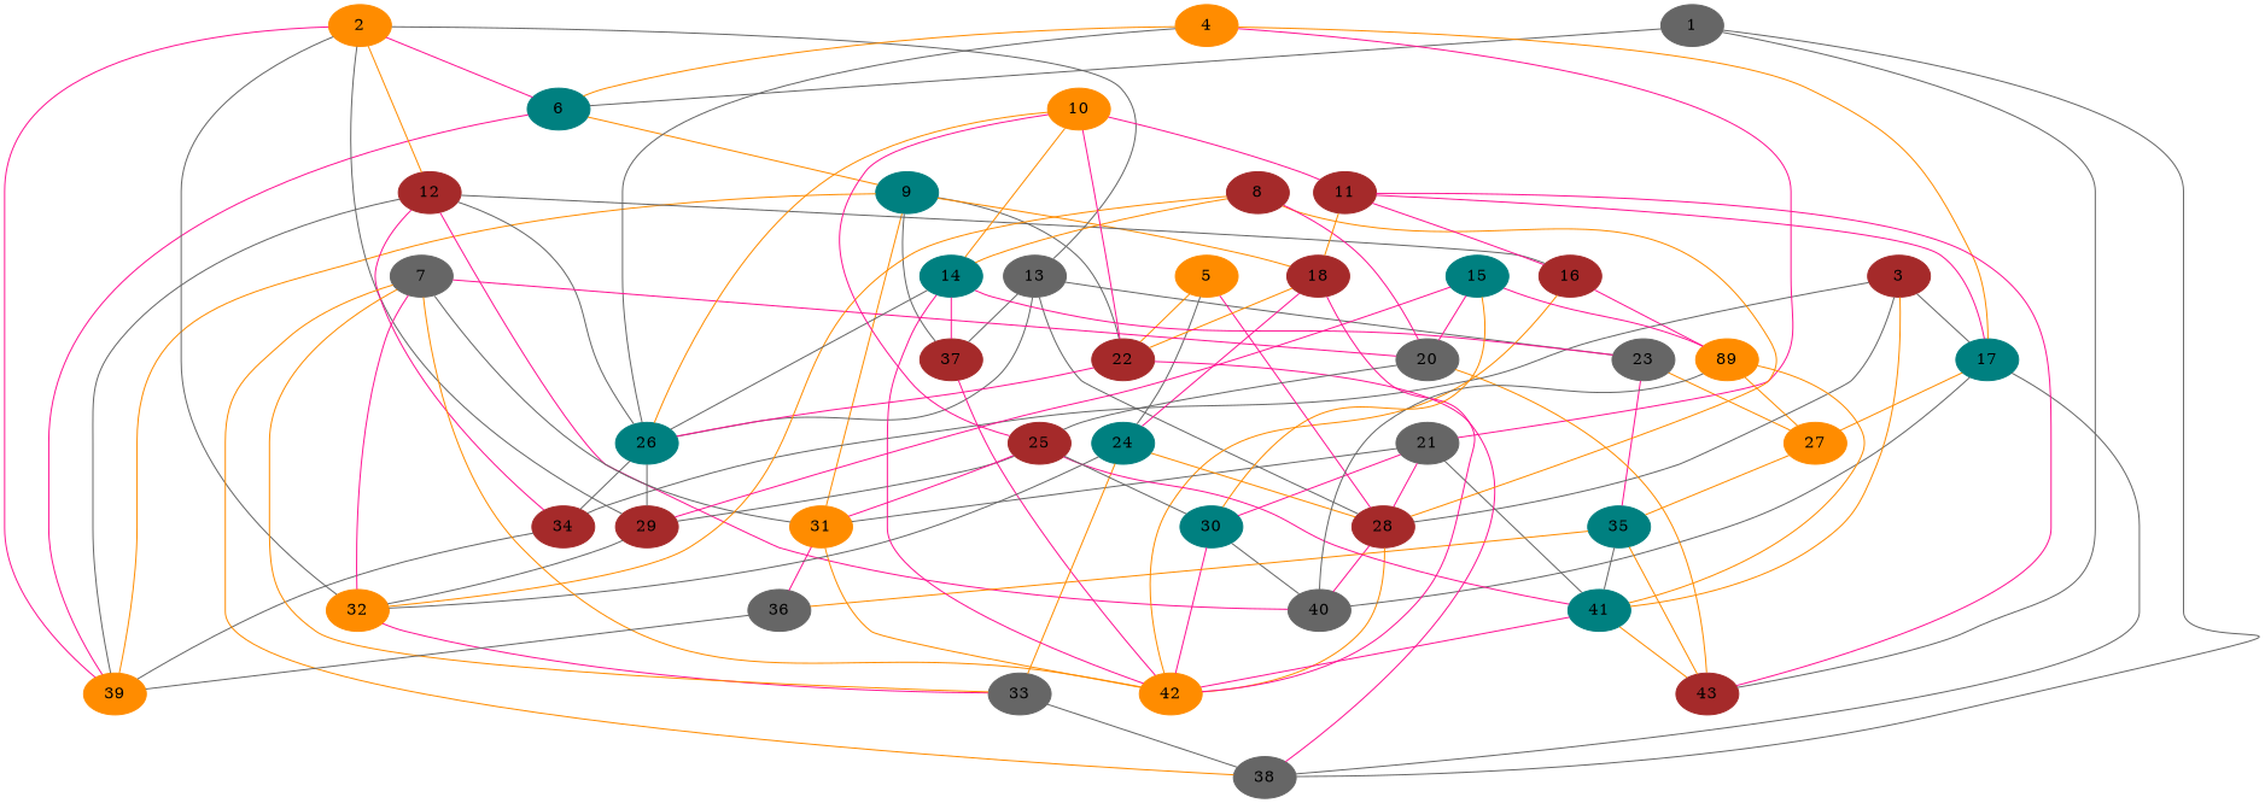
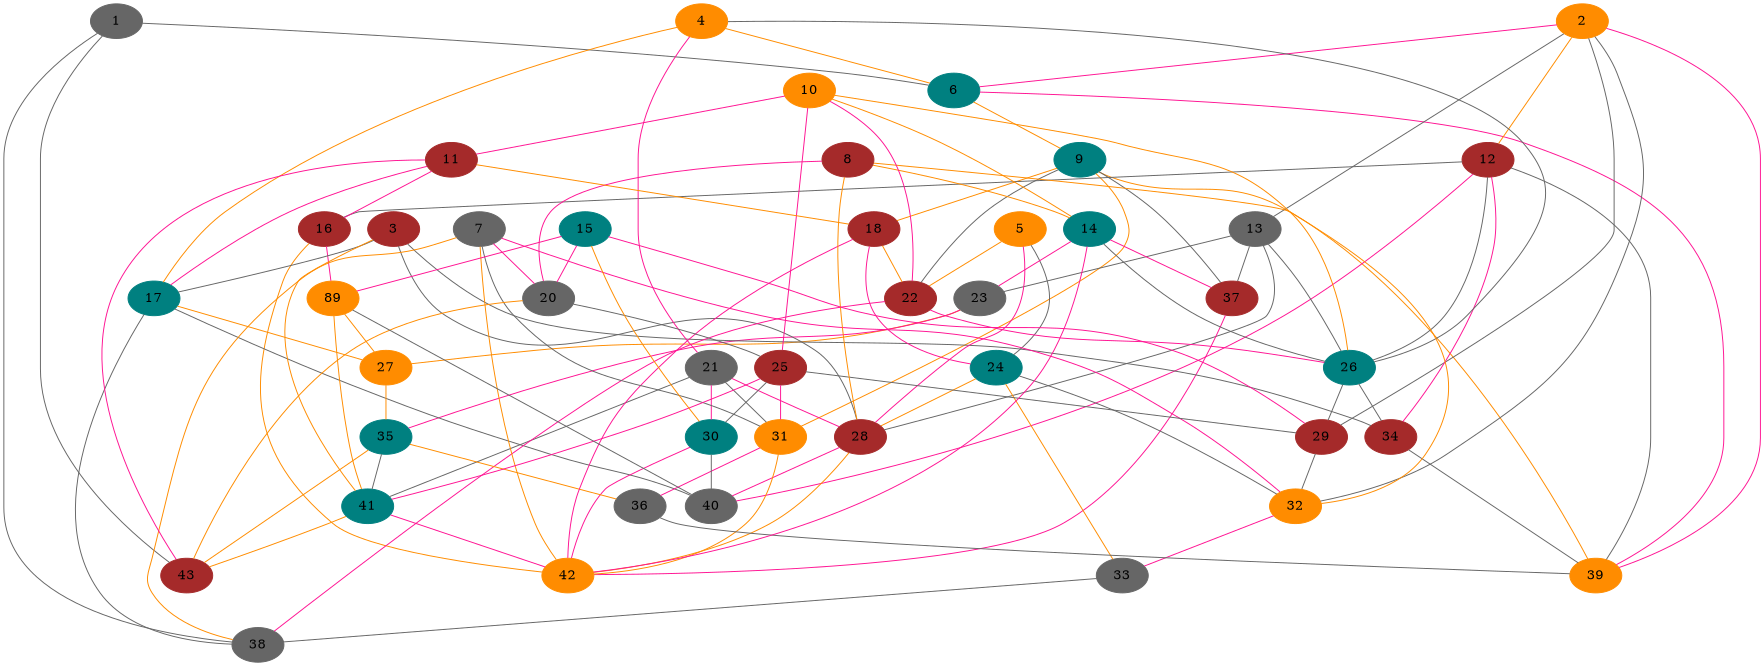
  graph {
    node [color=brown style=filled]
    edge [color=gray40 weight=1.0]
    1 [color=gray40]
    6 [color=teal]
    38 [color=gray40]
    43
    39 [color=darkorange]
    9 [color=teal]
    2 [color=darkorange]
    12
    13 [color=gray40]
    29
    32 [color=darkorange]
    34
    26 [color=teal]
    16
    40 [color=gray40]
    28
    23 [color=gray40]
    37
    33 [color=gray40]
    17 [color=teal]
    3
    41 [color=teal]
    27 [color=darkorange]
    42 [color=darkorange]
    4 [color=darkorange]
    21 [color=gray40]
    31 [color=darkorange]
    30 [color=teal]
    5 [color=darkorange]
    22
    24 [color=teal]
    35 [color=teal]
    18
    7 [color=gray40]
    20 [color=gray40]
    25
    36 [color=gray40]
    8
    14 [color=teal]
    10 [color=darkorange]
    11
    n42 [color=darkorange label=89]
    15 [color=teal]
    1 -- 6 [weight=2.0]
    1 -- 38
    1 -- 43
    6 -- 39 [color=deeppink]
    6 -- 9 [color=darkorange]
    9 -- 39 [color=darkorange]
    9 -- 37
    9 -- 31 [color=darkorange]
    9 -- 22
    9 -- 18 [color=darkorange]
    2 -- 6 [color=deeppink]
    2 -- 39 [color=deeppink]
    2 -- 12 [color=darkorange]
    2 -- 13
    2 -- 29
    2 -- 32
    12 -- 39
    12 -- 34 [color=deeppink]
    12 -- 26
    12 -- 16
    12 -- 40 [color=deeppink]
    13 -- 26
    13 -- 28
    13 -- 23 [weight=2.0]
    13 -- 37
    29 -- 32
    32 -- 33 [color=deeppink]
    34 -- 39
    26 -- 29 [weight=2.0]
    26 -- 34 [weight=2.0]
    16 -- 42 [color=darkorange]
    16 -- n42 [color=deeppink]
    28 -- 40 [color=deeppink]
    28 -- 42 [color=darkorange]
    23 -- 27 [color=darkorange]
    23 -- 35 [color=deeppink]
    37 -- 42 [color=deeppink]
    33 -- 38 [weight=2.0]
    17 -- 38
    17 -- 40
    17 -- 27 [color=darkorange]
    3 -- 34 [weight=2.0]
    3 -- 28
    3 -- 17
    3 -- 41 [color=darkorange weight=2.0]
    41 -- 43 [color=darkorange]
    41 -- 42 [color=deeppink]
    27 -- 35 [color=darkorange]
    4 -- 6 [color=darkorange]
    4 -- 26
    4 -- 17 [color=darkorange]
    4 -- 21 [color=deeppink]
    21 -- 28 [color=deeppink]
    21 -- 41
    21 -- 31
    21 -- 30 [color=deeppink weight=2.0]
    31 -- 42 [color=darkorange]
    31 -- 36 [color=deeppink]
    30 -- 40
    30 -- 42 [color=deeppink]
    5 -- 28 [color=deeppink]
    5 -- 22 [color=darkorange]
    5 -- 24
    22 -- 38 [color=deeppink]
    22 -- 26 [color=deeppink]
    24 -- 32
    24 -- 28 [color=darkorange]
    24 -- 33 [color=darkorange weight=2.0]
    35 -- 43 [color=darkorange]
    35 -- 41
    35 -- 36 [color=darkorange weight=2.0]
    18 -- 42 [color=deeppink weight=2.0]
    18 -- 22 [color=darkorange]
    18 -- 24 [color=deeppink]
    7 -- 38 [color=darkorange]
    7 -- 32 [color=deeppink]
-   7 -- 33 [color=darkorange]
    7 -- 42 [color=darkorange]
    7 -- 31
    7 -- 20 [color=deeppink]
    20 -- 43 [color=darkorange weight=2.0]
    20 -- 25
    25 -- 29
    25 -- 41 [color=deeppink]
    25 -- 31 [color=deeppink]
    25 -- 30
    36 -- 39
    8 -- 32 [color=darkorange]
    8 -- 28 [color=darkorange]
    8 -- 20 [color=deeppink]
    8 -- 14 [color=darkorange]
    14 -- 26
    14 -- 23 [color=deeppink]
    14 -- 37 [color=deeppink]
    14 -- 42 [color=deeppink]
    10 -- 26 [color=darkorange]
    10 -- 22 [color=deeppink]
    10 -- 25 [color=deeppink]
    10 -- 14 [color=darkorange]
    10 -- 11 [color=deeppink weight=2.0]
    11 -- 43 [color=deeppink]
    11 -- 16 [color=deeppink]
    11 -- 17 [color=deeppink]
    11 -- 18 [color=darkorange]
    n42 -- 40 [weight=2.0]
    n42 -- 41 [color=darkorange]
    n42 -- 27 [color=darkorange]
    15 -- 29 [color=deeppink]
    15 -- 30 [color=darkorange]
    15 -- 20 [color=deeppink]
    15 -- n42 [color=deeppink]
  }
